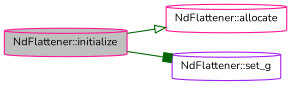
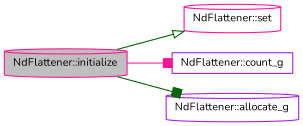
  digraph {
    fontname=Nunito
    rankdir=LR
    node [color=deeppink fillcolor=white fontname=Nunito fontsize=10 shape=cylinder style=filled]
    edge [arrowhead=box color=darkgreen fontname=Nunito fontsize=10 labelfontname=Helvetica labelfontsize=10 style=solid]
    n1 [fillcolor=grey75 fontcolor=black height=0.2 label="NdFlattener::initialize" width=0.4]
-   n2 [height=0.2 label="NdFlattener::allocate" width=0.4]
-   n4 [color=purple height=0.2 label="NdFlattener::set_g" width=0.4]
+   n2 [height=0.2 label="NdFlattener::set" width=0.4]
+   n3 [color=purple height=0.2 label="NdFlattener::count_g" shape=box width=0.4]
+   n4 [color=purple height=0.2 label="NdFlattener::allocate_g" width=0.4]
    n1 -> n2 [arrowhead=onormal]
+   n1 -> n3 [color=deeppink]
    n1 -> n4
  }
